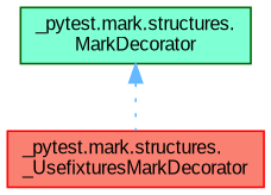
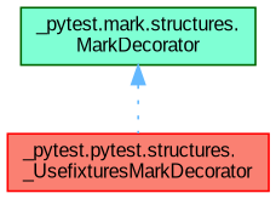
  digraph {
    fontname="Liberation Sans"
    node [fontname="Liberation Sans" fontsize=10 shape=box style=filled]
-   n1 [color=red fillcolor=salmon fontcolor=black height=0.2 label="_pytest.mark.structures.\l_UsefixturesMarkDecorator" width=0.4]
+   n1 [color=red fillcolor=salmon fontcolor=black height=0.2 label="_pytest.pytest.structures.\l_UsefixturesMarkDecorator" width=0.4]
    n2 [color=darkgreen fillcolor=aquamarine height=0.2 label="_pytest.mark.structures.\lMarkDecorator" width=0.4]
    n2 -> n1 [color=steelblue1 dir=back fontname="Liberation Sans" fontsize=10 labelfontname=Helvetica labelfontsize=10 style=dotted]
  }
